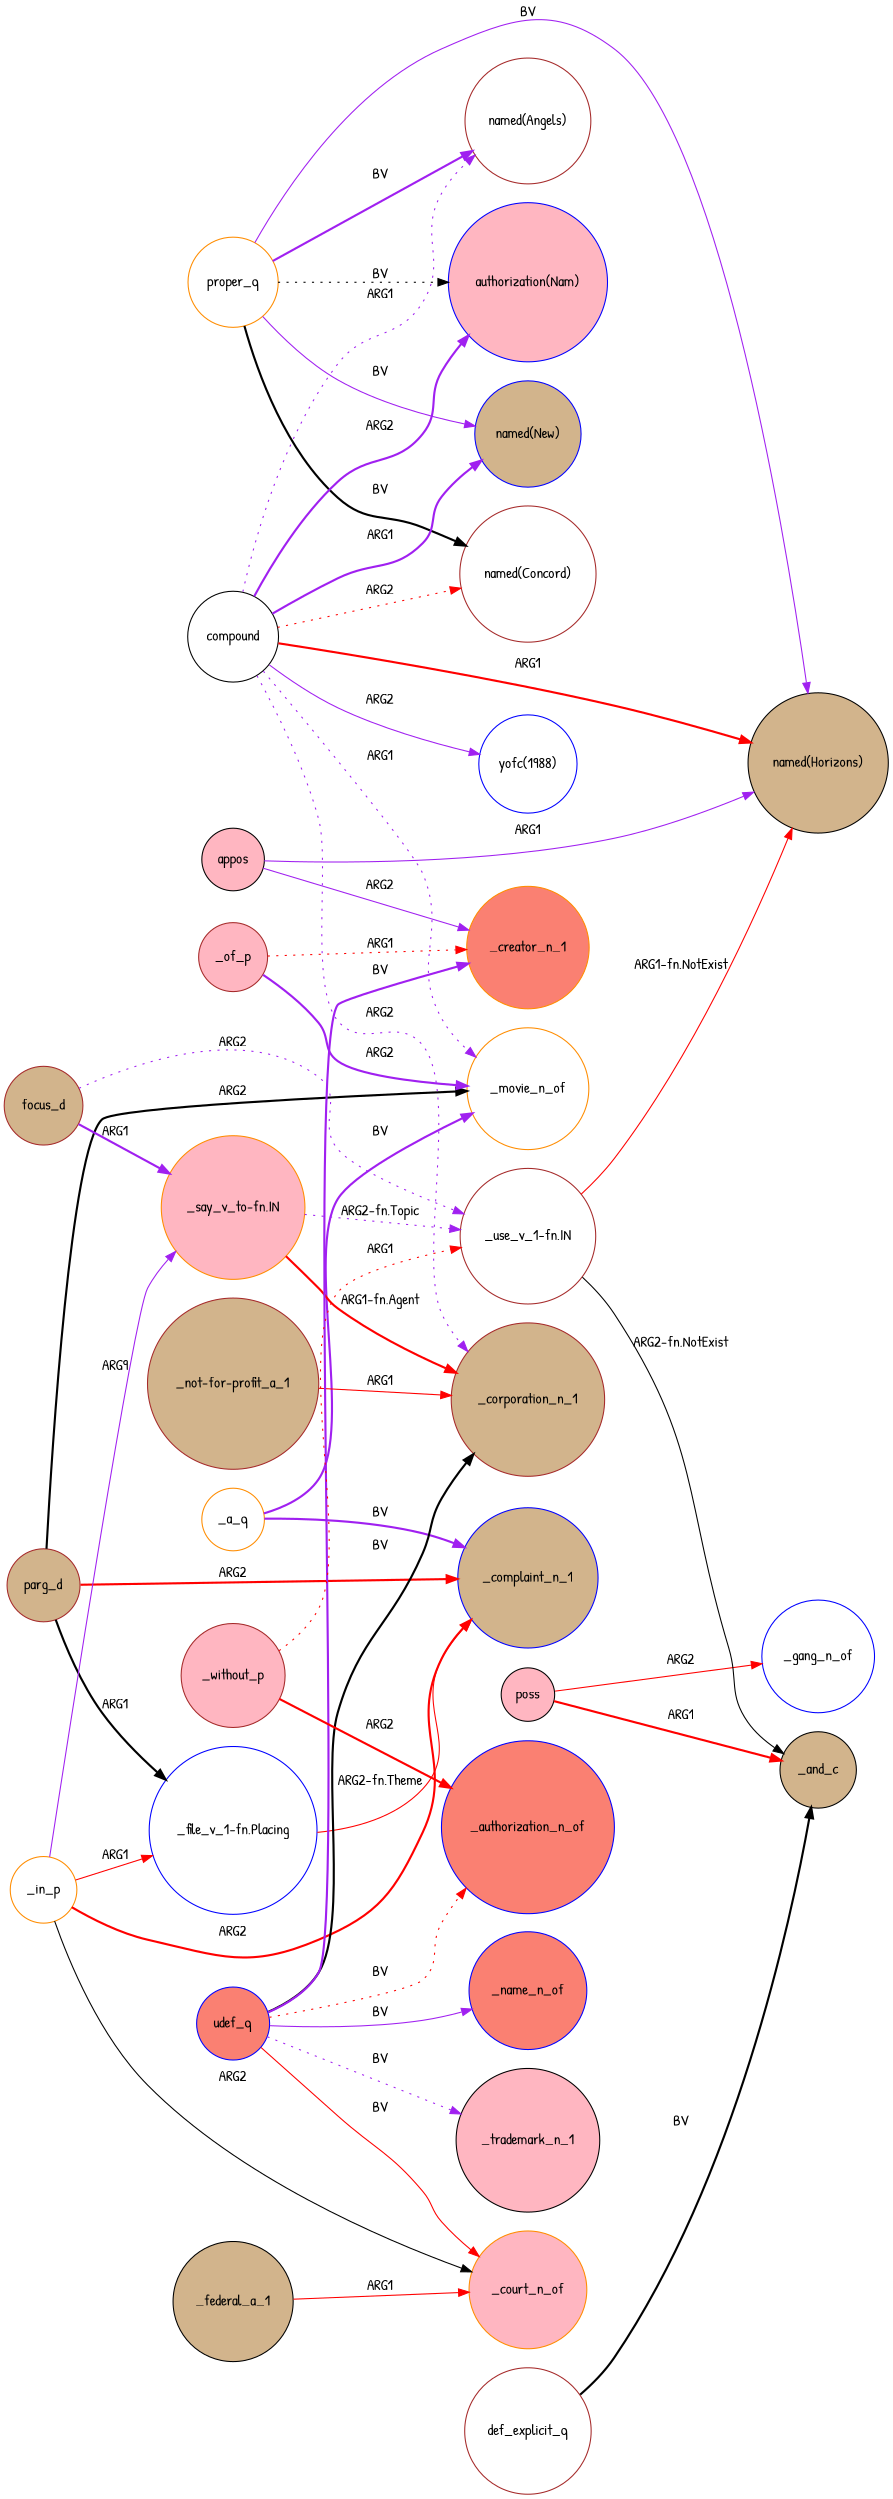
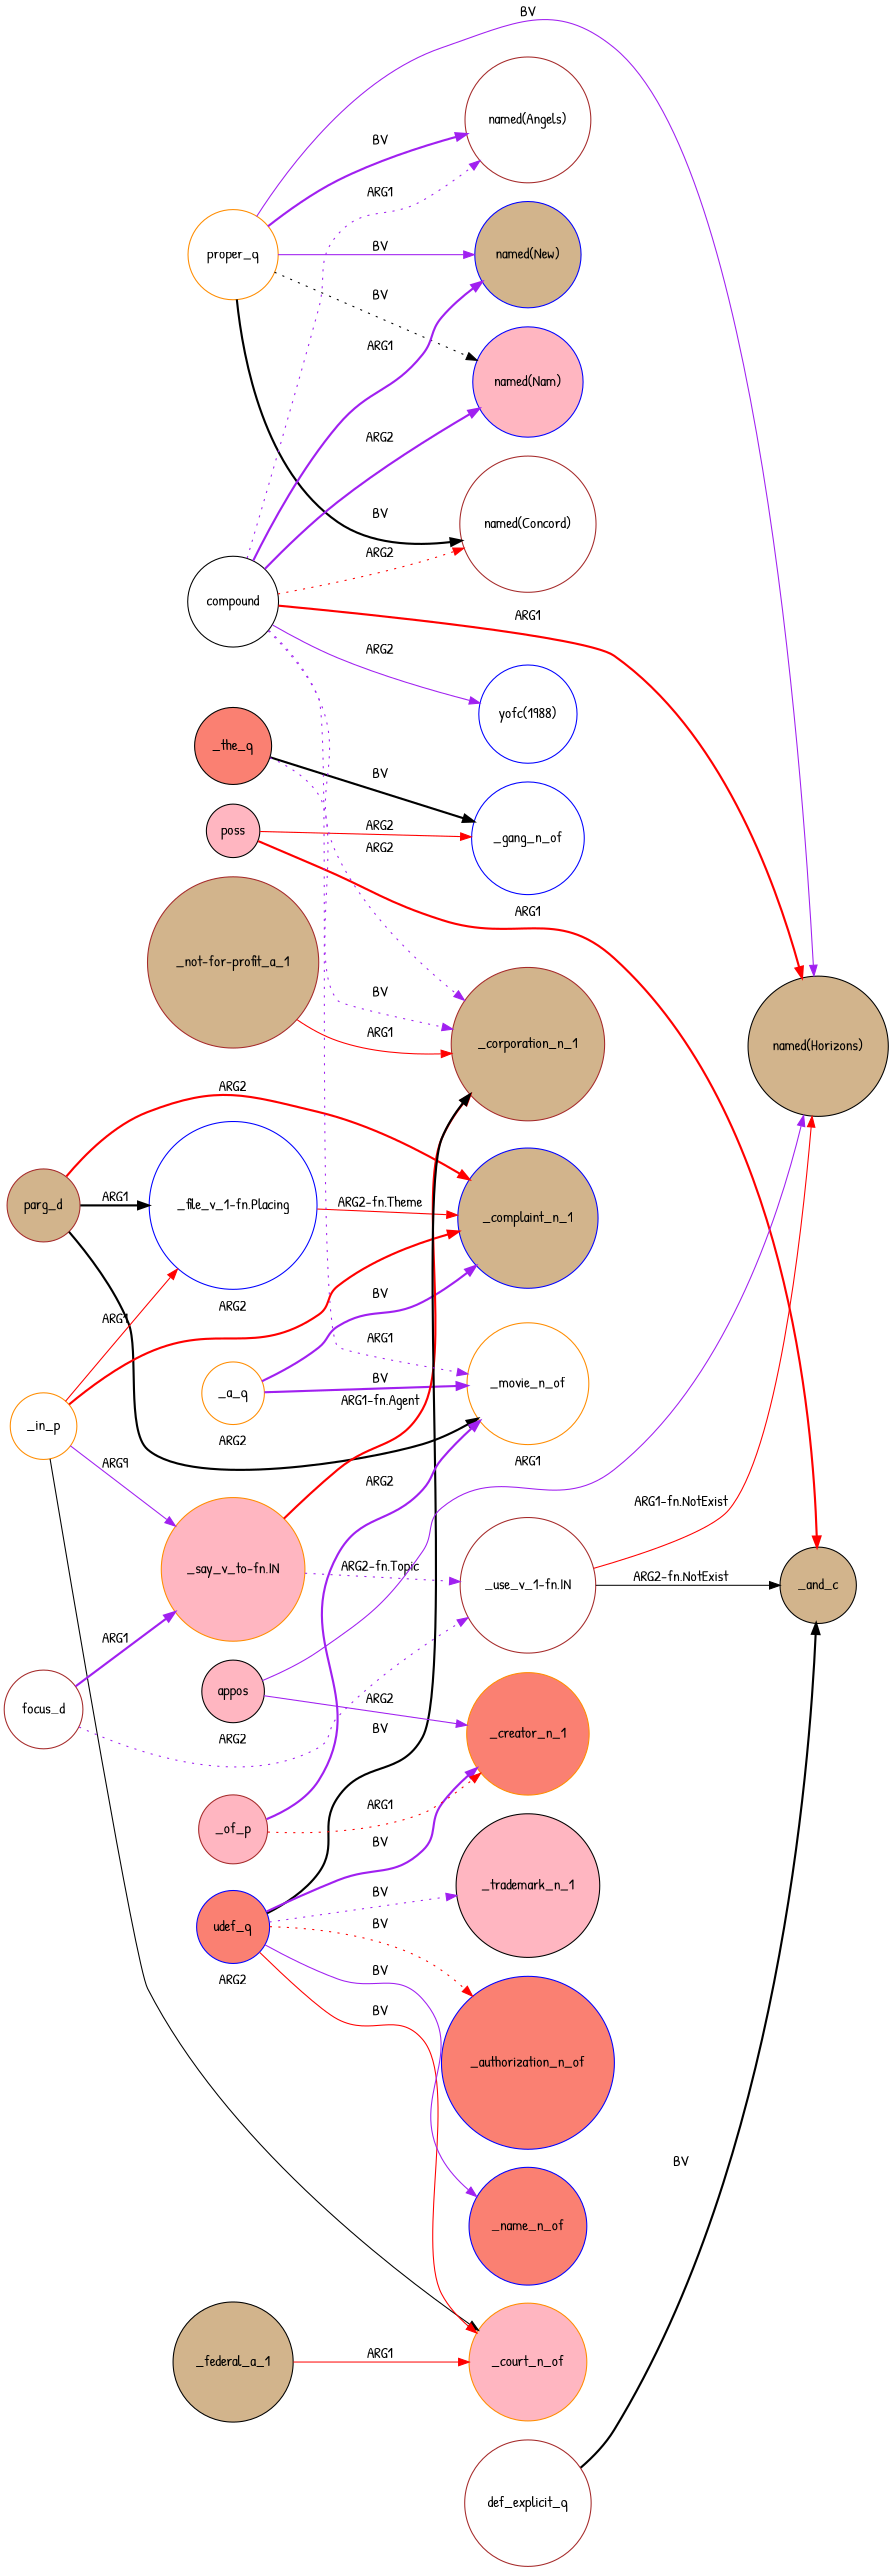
  digraph {
    fontname="Patrick Hand"
    rankdir=LR
    node [color=brown fillcolor=white fontname="Patrick Hand" shape=circle style=filled]
    edge [color=purple fontname="Patrick Hand" style=bold]
+   _the_q [color=black fillcolor=salmon]
    _gang_n_of [color=blue]
    _corporation_n_1 [fillcolor=tan]
    parg_d [fillcolor=tan]
    "_file_v_1-fn.Placing" [color=blue]
    _complaint_n_1 [color=blue fillcolor=tan]
    _movie_n_of [color=darkorange]
    proper_q [color=darkorange]
    "named(Concord)"
    "named(Angels)"
    "named(Horizons)" [color=black fillcolor=tan]
    "named(New)" [color=blue fillcolor=tan]
-   "named(Nam)" [color=blue fillcolor=lightpink label="authorization(Nam)"]
+   "named(Nam)" [color=blue fillcolor=lightpink]
    "yofc(1988)" [color=blue]
    _a_q [color=darkorange]
    "_not-for-profit_a_1" [fillcolor=tan]
    poss [color=black fillcolor=lightpink]
    _and_c [color=black fillcolor=tan]
    _in_p [color=darkorange]
    "_say_v_to-fn.IN" [color=darkorange fillcolor=lightpink]
    _court_n_of [color=darkorange fillcolor=lightpink]
    "_use_v_1-fn.IN"
    udef_q [color=blue fillcolor=salmon]
    _creator_n_1 [color=darkorange fillcolor=salmon]
    _trademark_n_1 [color=black fillcolor=lightpink]
    _authorization_n_of [color=blue fillcolor=salmon]
    _name_n_of [color=blue fillcolor=salmon]
    def_explicit_q
    compound [color=black]
    appos [color=black fillcolor=lightpink]
    _of_p [fillcolor=lightpink]
-   _without_p [fillcolor=lightpink]
    _federal_a_1 [color=black fillcolor=tan]
-   focus_d [fillcolor=tan]
+   focus_d
+   _the_q -> _gang_n_of [color=black label=BV]
+   _the_q -> _corporation_n_1 [label=BV style=dotted]
    parg_d -> "_file_v_1-fn.Placing" [color=black label=ARG1]
    parg_d -> _complaint_n_1 [color=red label=ARG2]
    parg_d -> _movie_n_of [color=black label=ARG2]
    "_file_v_1-fn.Placing" -> _complaint_n_1 [color=red label="ARG2-fn.Theme" style=solid]
    proper_q -> "named(Concord)" [color=black label=BV]
    proper_q -> "named(Angels)" [label=BV]
    proper_q -> "named(Horizons)" [label=BV style=solid]
    proper_q -> "named(New)" [label=BV style=solid]
    proper_q -> "named(Nam)" [color=black label=BV style=dotted]
    _a_q -> _complaint_n_1 [label=BV]
    _a_q -> _movie_n_of [label=BV]
    "_not-for-profit_a_1" -> _corporation_n_1 [color=red label=ARG1 style=solid]
    poss -> _gang_n_of [color=red label=ARG2 style=solid]
    poss -> _and_c [color=red label=ARG1]
    _in_p -> "_file_v_1-fn.Placing" [color=red label=ARG1 style=solid]
    _in_p -> _complaint_n_1 [color=red label=ARG2]
    _in_p -> "_say_v_to-fn.IN" [label=ARG9 style=solid]
    _in_p -> _court_n_of [color=black label=ARG2 style=solid]
    "_say_v_to-fn.IN" -> _corporation_n_1 [color=red label="ARG1-fn.Agent"]
    "_say_v_to-fn.IN" -> "_use_v_1-fn.IN" [label="ARG2-fn.Topic" style=dotted]
    "_use_v_1-fn.IN" -> "named(Horizons)" [color=red label="ARG1-fn.NotExist" style=solid]
    "_use_v_1-fn.IN" -> _and_c [color=black label="ARG2-fn.NotExist" style=solid]
    udef_q -> _corporation_n_1 [color=black label=BV]
    udef_q -> _court_n_of [color=red label=BV style=solid]
    udef_q -> _creator_n_1 [label=BV]
    udef_q -> _trademark_n_1 [label=BV style=dotted]
    udef_q -> _authorization_n_of [color=red label=BV style=dotted]
    udef_q -> _name_n_of [label=BV style=solid]
    def_explicit_q -> _and_c [color=black label=BV]
    compound -> _corporation_n_1 [label=ARG2 style=dotted]
    compound -> _movie_n_of [label=ARG1 style=dotted]
    compound -> "named(Concord)" [color=red label=ARG2 style=dotted]
    compound -> "named(Angels)" [label=ARG1 style=dotted]
    compound -> "named(Horizons)" [color=red label=ARG1]
    compound -> "named(New)" [label=ARG1]
    compound -> "named(Nam)" [label=ARG2]
    compound -> "yofc(1988)" [label=ARG2 style=solid]
    appos -> "named(Horizons)" [label=ARG1 style=solid]
    appos -> _creator_n_1 [label=ARG2 style=solid]
    _of_p -> _movie_n_of [label=ARG2]
    _of_p -> _creator_n_1 [color=red label=ARG1 style=dotted]
-   _without_p -> "_use_v_1-fn.IN" [color=red label=ARG1 style=dotted]
-   _without_p -> _authorization_n_of [color=red label=ARG2]
    _federal_a_1 -> _court_n_of [color=red label=ARG1 style=solid]
    focus_d -> "_say_v_to-fn.IN" [label=ARG1]
    focus_d -> "_use_v_1-fn.IN" [label=ARG2 style=dotted]
  }
